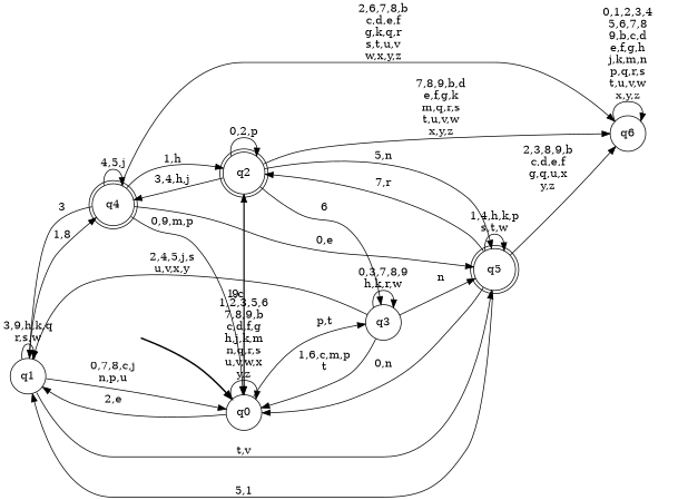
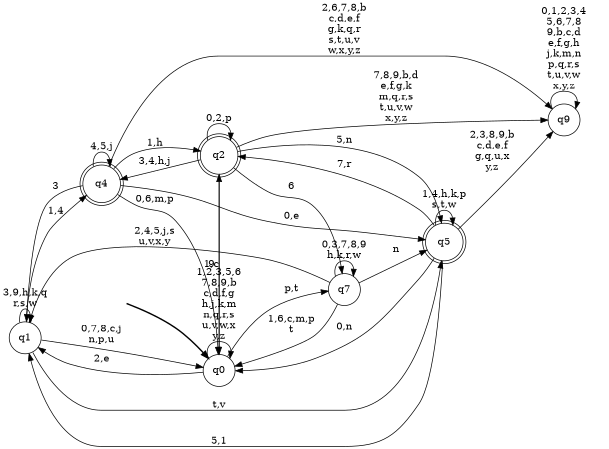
  digraph {
    rankdir=LR
    node [shape=circle style=filled color=black fillcolor=white]
    __start0 [height=0 shape=none style=invis width=0 color="" fillcolor=""]
    n2 [label=q0]
    n3 [label=q1]
    n4 [label=q2 shape=doublecircle style="rounded,filled"]
-   n5 [label=q3]
+   n5 [label=q7]
    n6 [label=q4 shape=doublecircle style="rounded,filled"]
    n7 [label=q5 shape=doublecircle style="rounded,filled"]
-   n8 [label=q6]
+   n8 [label=q9]
    subgraph cluster_1 {
      nodesep=0.15
      ranksep=0.15
      style=invis
      __start0
      n2
    }
    __start0 -> n2 [penwidth=2]
    n2 -> n2 [label="1,2,3,5,6\n7,8,9,b\nc,d,f,g\nh,j,k,m\nn,q,r,s\nu,v,w,x\ny,z"]
    n2 -> n3 [label="2,e"]
    n2 -> n4 [label=9]
    n2 -> n5 [label="p,t"]
    n3 -> n2 [label="0,7,8,c,j\nn,p,u"]
    n3 -> n3 [label="3,9,h,k,q\nr,s,w"]
-   n3 -> n6 [label="1,8"]
+   n3 -> n6 [label="1,4"]
    n3 -> n7 [label="t,v"]
    n4 -> n2 [label="1,c"]
    n4 -> n4 [label="0,2,p"]
    n4 -> n5 [label=6]
    n4 -> n6 [label="3,4,h,j"]
    n4 -> n7 [label="5,n"]
    n4 -> n8 [label="7,8,9,b,d\ne,f,g,k\nm,q,r,s\nt,u,v,w\nx,y,z"]
    n5 -> n2 [label="1,6,c,m,p\nt"]
    n5 -> n3 [label="2,4,5,j,s\nu,v,x,y"]
    n5 -> n5 [label="0,3,7,8,9\nh,k,r,w"]
    n5 -> n7 [label=n]
-   n6 -> n2 [label="0,9,m,p"]
+   n6 -> n2 [label="0,6,m,p"]
    n6 -> n3 [label=3]
    n6 -> n4 [label="1,h"]
    n6 -> n6 [label="4,5,j"]
    n6 -> n7 [label="0,e"]
    n6 -> n8 [label="2,6,7,8,b\nc,d,e,f\ng,k,q,r\ns,t,u,v\nw,x,y,z"]
    n7 -> n2 [label="0,n"]
    n7 -> n3 [label="5,1"]
    n7 -> n4 [label="7,r"]
    n7 -> n7 [label="1,4,h,k,p\ns,t,w"]
    n7 -> n8 [label="2,3,8,9,b\nc,d,e,f\ng,q,u,x\ny,z"]
    n8 -> n8 [label="0,1,2,3,4\n5,6,7,8\n9,b,c,d\ne,f,g,h\nj,k,m,n\np,q,r,s\nt,u,v,w\nx,y,z"]
  }
